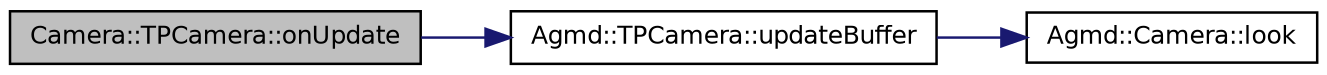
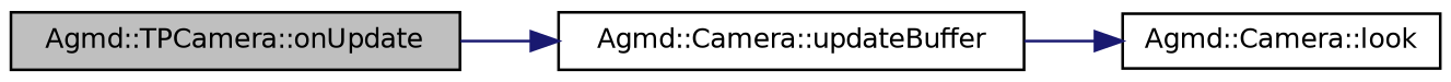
  digraph {
    rankdir=LR
    node [color=black fillcolor=white fontname=Helvetica fontsize=10 shape=record style=filled]
    edge [color=midnightblue fontname=Helvetica fontsize=10 labelfontname=Helvetica labelfontsize=10 style=solid]
-   n1 [fillcolor=grey75 fontcolor=black height=0.2 label="Camera::TPCamera::onUpdate" width=0.4]
-   n2 [height=0.2 label="Agmd::TPCamera::updateBuffer" width=0.4]
+   n1 [fillcolor=grey75 fontcolor=black height=0.2 label="Agmd::TPCamera::onUpdate" width=0.4]
+   n2 [height=0.2 label="Agmd::Camera::updateBuffer" width=0.4]
    n3 [height=0.2 label="Agmd::Camera::look" width=0.4]
    n1 -> n2
    n2 -> n3
  }
